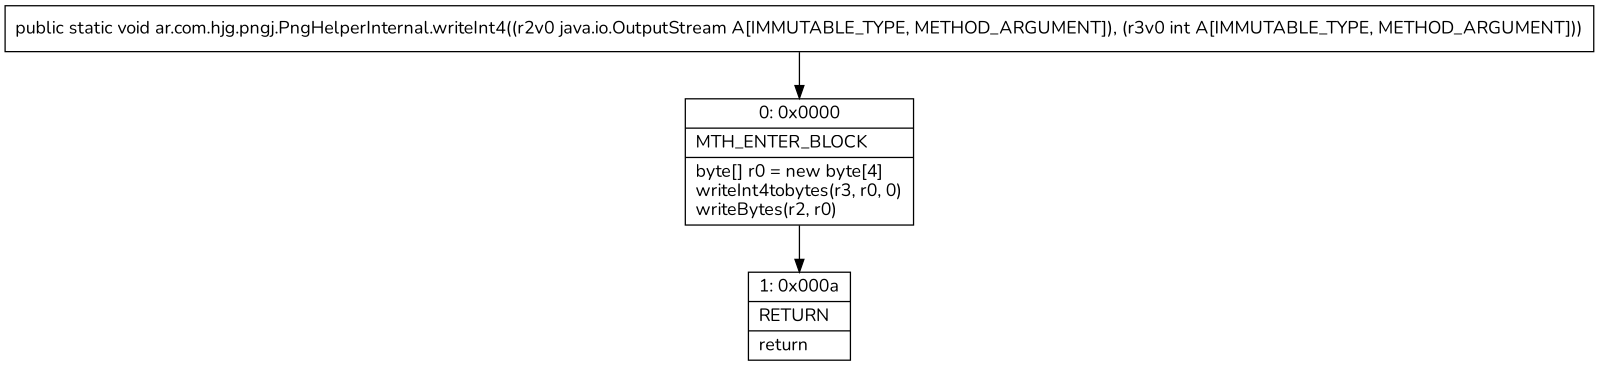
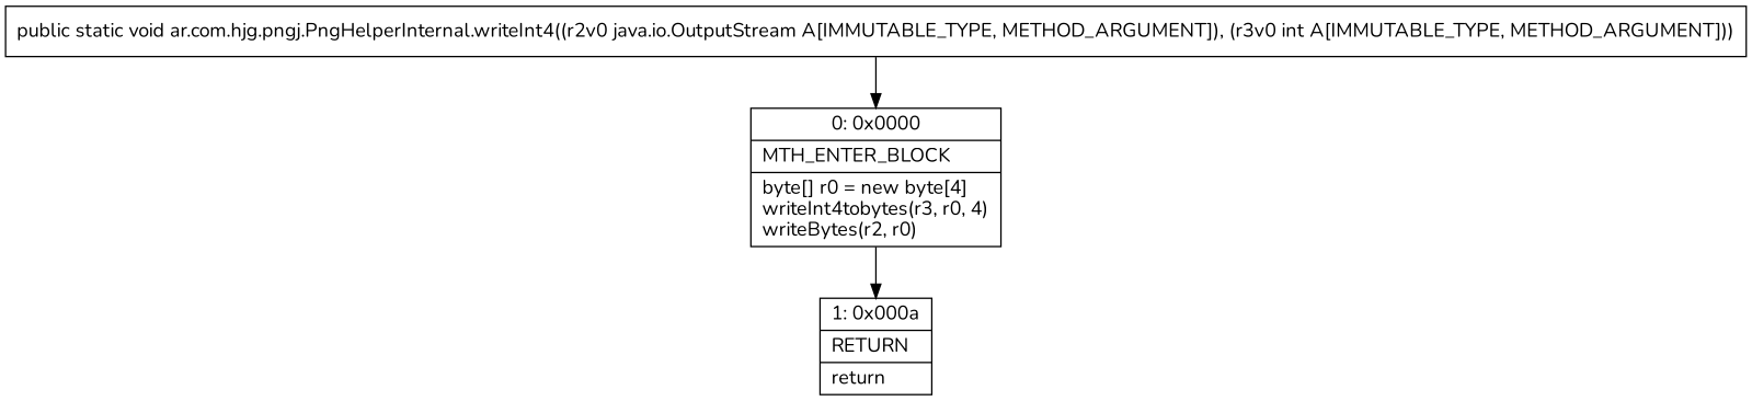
  digraph {
    fontname=Nunito
    node [shape=record fontname=Nunito]
    edge [fontname=Nunito]
-   n1 [label="{0\:\ 0x0000|MTH_ENTER_BLOCK\l|byte[] r0 = new byte[4]\lwriteInt4tobytes(r3, r0, 0)\lwriteBytes(r2, r0)\l}"]
+   n1 [label="{0\:\ 0x0000|MTH_ENTER_BLOCK\l|byte[] r0 = new byte[4]\lwriteInt4tobytes(r3, r0, 4)\lwriteBytes(r2, r0)\l}"]
    n2 [label="{1\:\ 0x000a|RETURN\l|return\l}"]
    n3 [label="{public static void ar.com.hjg.pngj.PngHelperInternal.writeInt4((r2v0 java.io.OutputStream A[IMMUTABLE_TYPE, METHOD_ARGUMENT]), (r3v0 int A[IMMUTABLE_TYPE, METHOD_ARGUMENT])) }"]
    n1 -> n2
    n3 -> n1
  }
